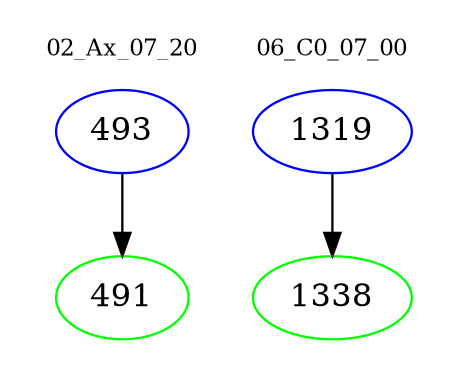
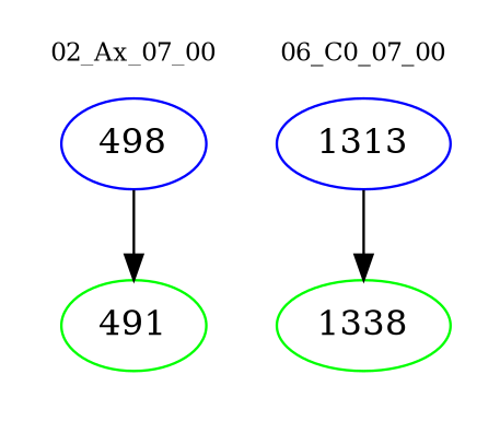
  digraph {
    node [color=blue]
    edge [color=black]
-   n1 [label=493]
+   n1 [label=498]
    n2 [color=green label=491]
-   n3 [label=1319]
+   n3 [label=1313]
    n4 [color=green label=1338]
    subgraph cluster_1 {
      color=white
      fontsize=10
-     label="02_Ax_07_20"
+     label="02_Ax_07_00"
      n1
      n2
    }
    subgraph cluster_2 {
      color=white
      fontsize=10
      label="06_C0_07_00"
      n3
      n4
    }
    n1 -> n2
    n3 -> n4
  }
